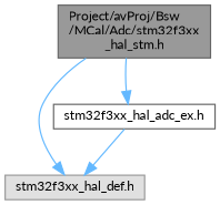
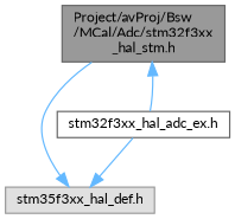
  digraph {
    fontname=Lato
    node [fontname=Lato fontsize=10 shape=box style=filled]
    edge [color=steelblue1 fontname=Lato fontsize=10 labelfontname=Helvetica labelfontsize=10 style=solid]
    n1 [color=gray40 fillcolor=grey60 fontcolor=black height=0.2 label="Project/avProj/Bsw\l/MCal/Adc/stm32f3xx\l_hal_stm.h" width=0.4]
-   n2 [color=grey60 fillcolor="#E0E0E0" height=0.2 label="stm32f3xx_hal_def.h" width=0.4]
+   n2 [color=grey60 fillcolor="#E0E0E0" height=0.2 label="stm35f3xx_hal_def.h" width=0.4]
    n3 [color=grey40 fillcolor=white height=0.2 label="stm32f3xx_hal_adc_ex.h" width=0.4]
    n1 -> n2
-   n1 -> n3
+   n3 -> n1
    n3 -> n2
  }
